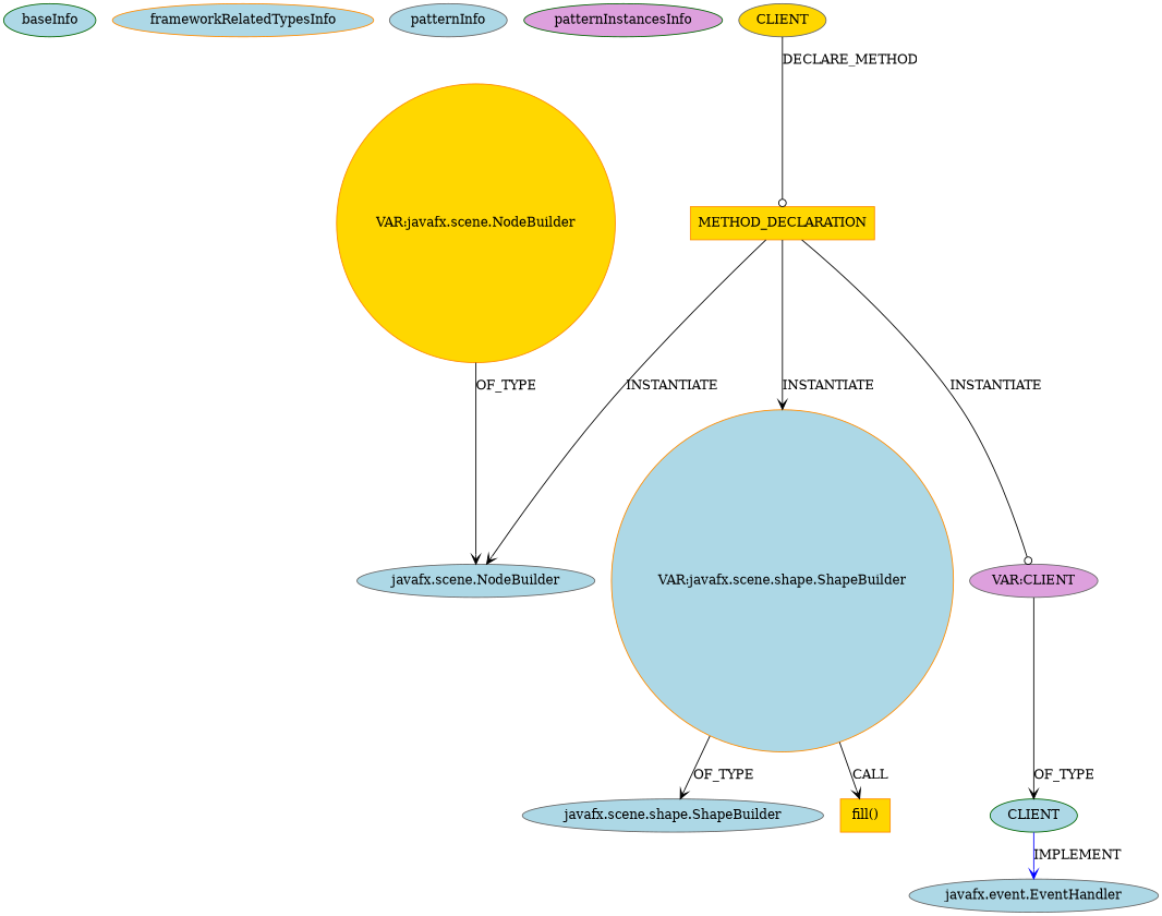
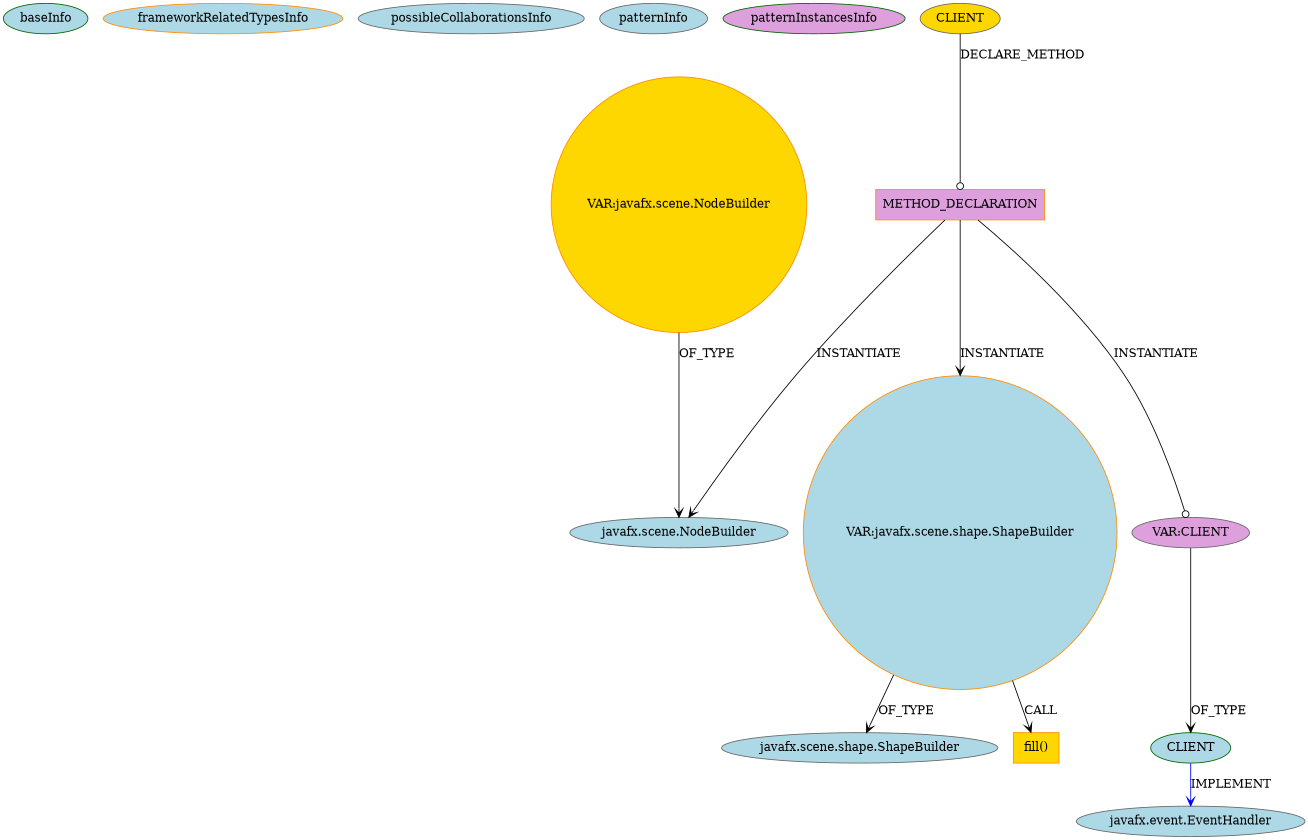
  digraph {
    node [color=gray40 fillcolor=lightblue style=filled isFrameworkType=false]
    edge [arrowhead=vee]
    baseInfo [category=pattern color=darkgreen graphId=4277 isAnonymous=false possibleRelation=false isFrameworkType=""]
    frameworkRelatedTypesInfo [color=darkorange isFrameworkType=""]
+   possibleCollaborationsInfo [isFrameworkType=""]
    patternInfo [frequency=2.0 patternRootClient=0 isFrameworkType=""]
    patternInstancesInfo [0="glurbi-labifx~/glurbi-labifx/labifx-master/src/main/java/glurbi/labifx/Menu.java~Menu~2763" 1="MrLoNee-RadialFx~/MrLoNee-RadialFx/RadialFx-master/src/com/mrlonee/radialfx/colormenu/RadialColorMenu.java~RadialColorMenu~958" color=darkgreen fillcolor=plum isFrameworkType=""]
    n6 [label="javafx.scene.shape.ShapeBuilder" vertexType=FRAMEWORK_CLASS_TYPE]
    n7 [color=darkorange label="VAR:javafx.scene.shape.ShapeBuilder" shape=circle vertexType=VARIABLE_EXPRESION]
    n8 [color=darkorange fillcolor=gold label="fill()" shape=box vertexType=INSIDE_CALL]
-   n9 [color=darkorange fillcolor=gold label=METHOD_DECLARATION shape=box vertexType=CLIENT_METHOD_DECLARATION]
+   n9 [color=darkorange fillcolor=plum label=METHOD_DECLARATION shape=box vertexType=CLIENT_METHOD_DECLARATION]
    n10 [fillcolor=plum label="VAR:CLIENT" shape=ellipse vertexType=VARIABLE_EXPRESION]
    n11 [label="javafx.scene.NodeBuilder" vertexType=FRAMEWORK_CLASS_TYPE]
    n12 [color=darkorange fillcolor=gold label="VAR:javafx.scene.NodeBuilder" shape=circle vertexType=VARIABLE_EXPRESION]
    n13 [color=darkgreen label=CLIENT vertexType=REFERENCE_CLIENT_CLASS_DECLARATION]
    n14 [fillcolor=gold label=CLIENT vertexType=ROOT_CLIENT_CLASS_DECLARATION]
    n15 [label="javafx.event.EventHandler" vertexType=FRAMEWORK_INTERFACE_TYPE]
    n7 -> n6 [label=OF_TYPE]
    n7 -> n8 [label=CALL]
    n9 -> n7 [label=INSTANTIATE]
    n9 -> n10 [arrowhead=odot label=INSTANTIATE]
    n9 -> n11 [label=INSTANTIATE]
    n10 -> n13 [label=OF_TYPE]
    n12 -> n11 [label=OF_TYPE]
    n13 -> n15 [color=blue label=IMPLEMENT]
    n14 -> n9 [arrowhead=odot label=DECLARE_METHOD]
  }
